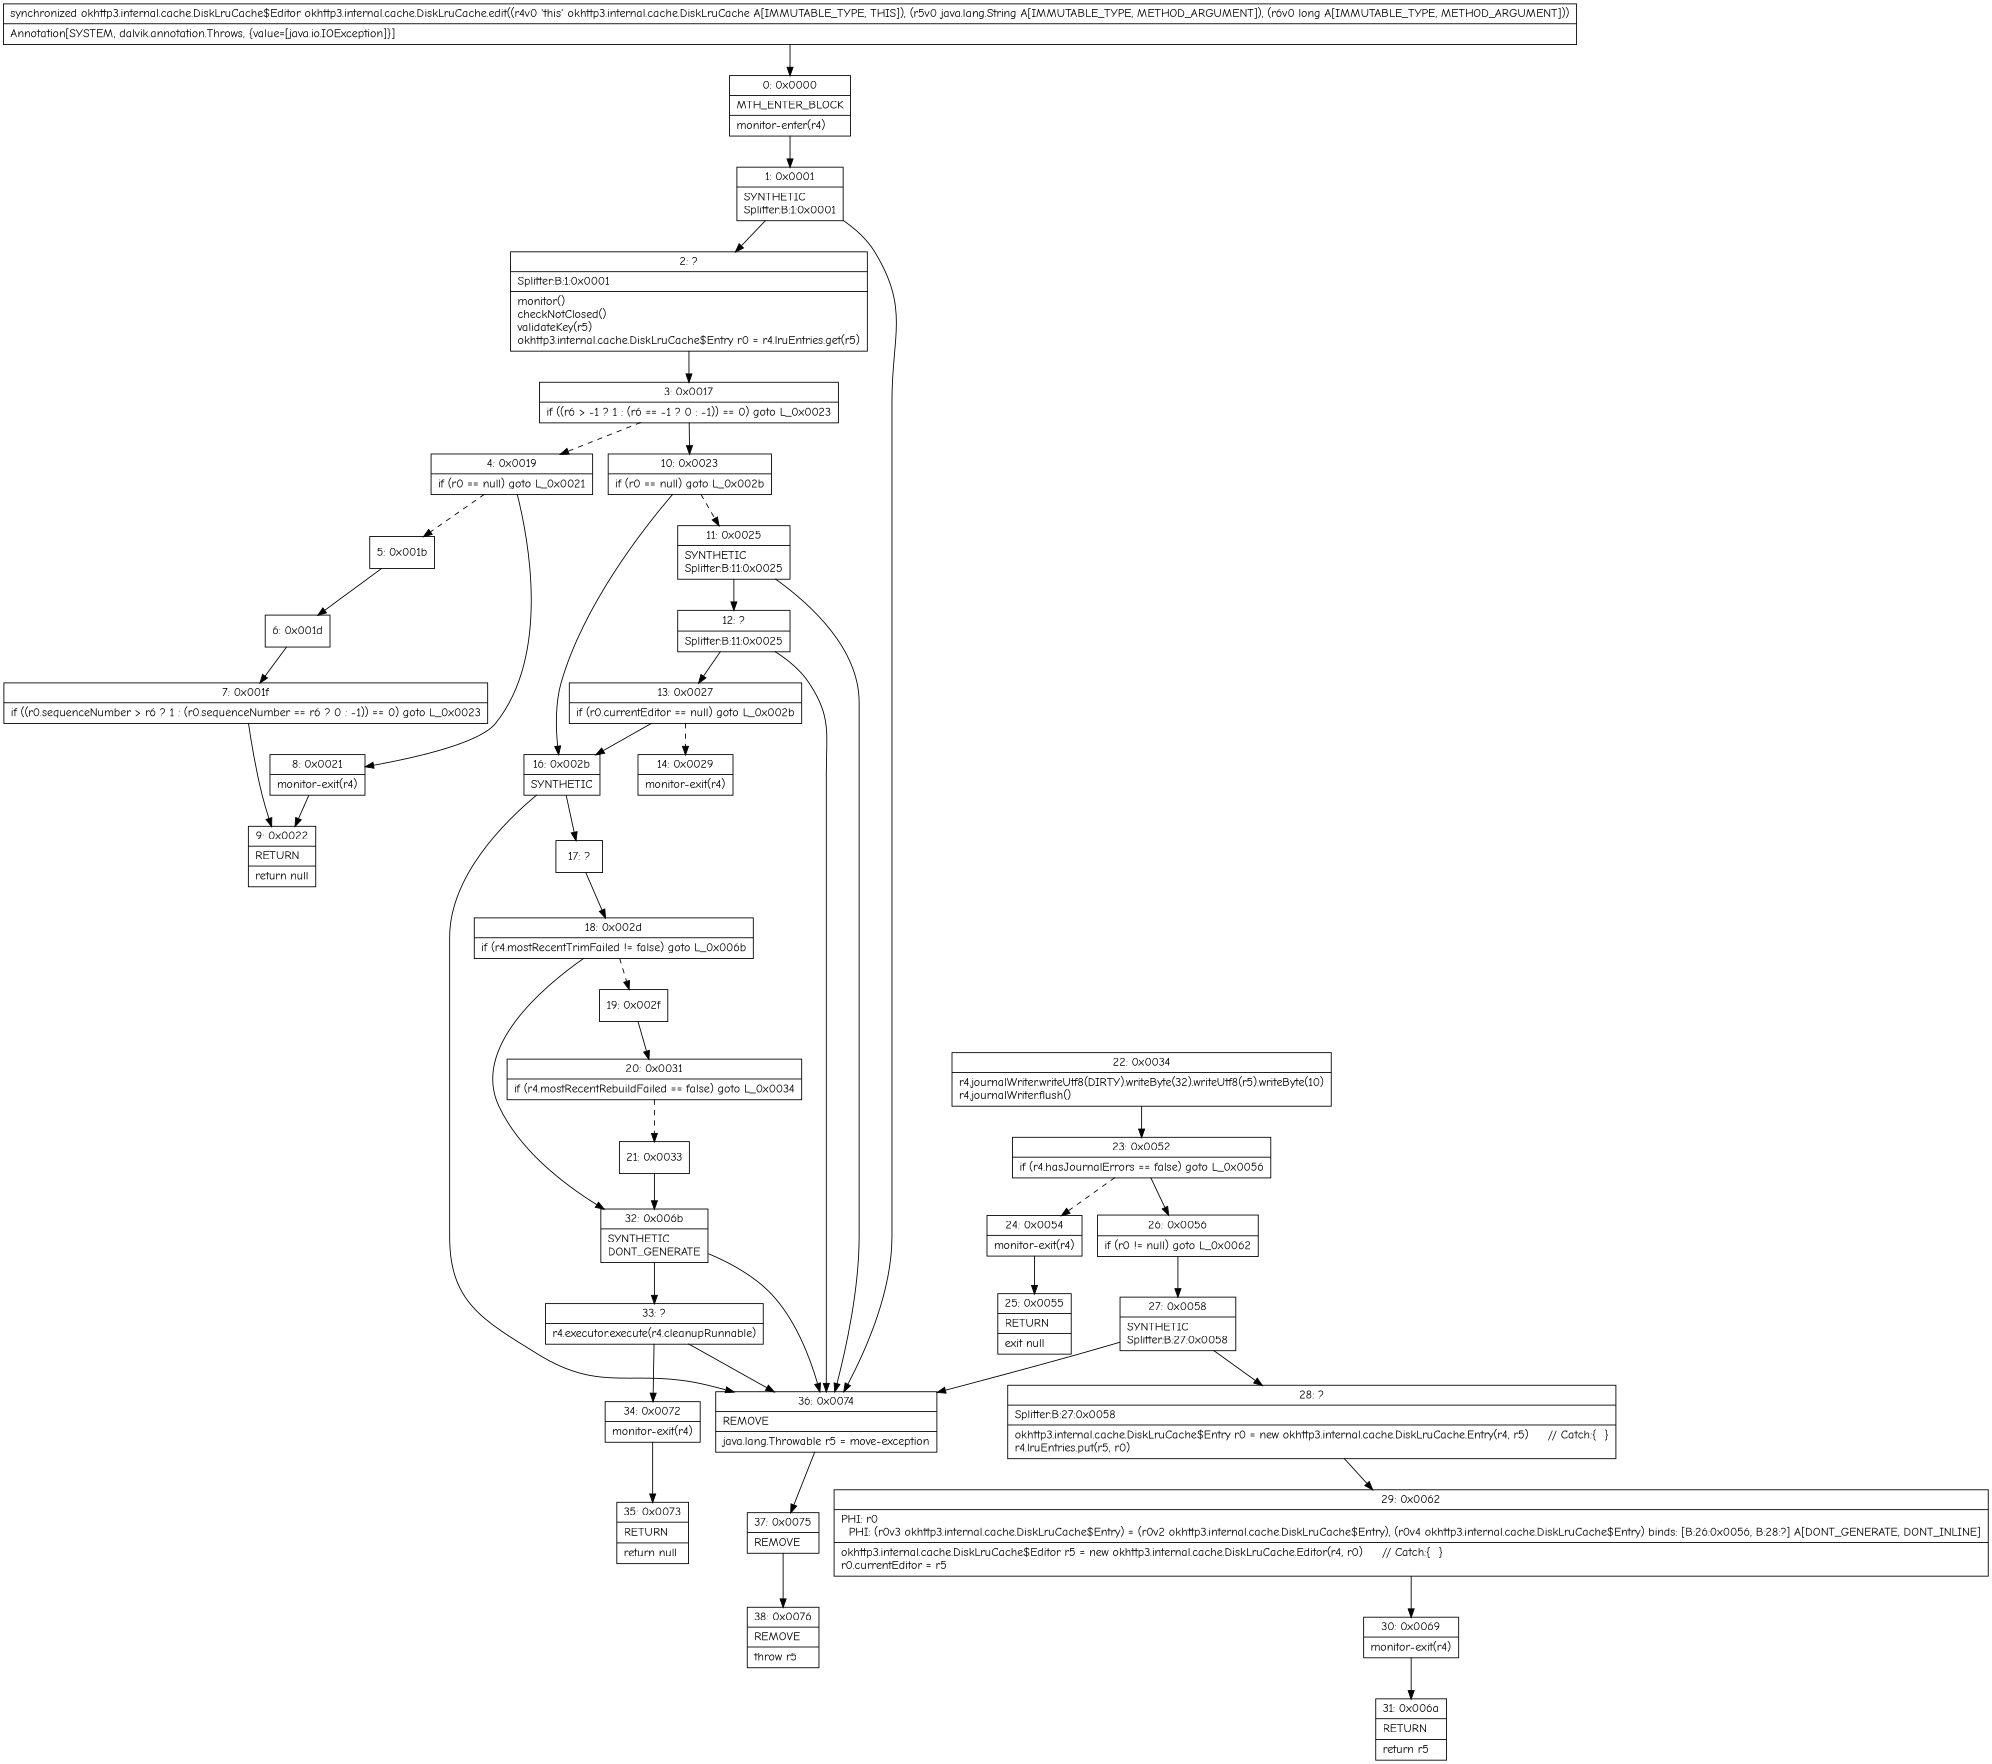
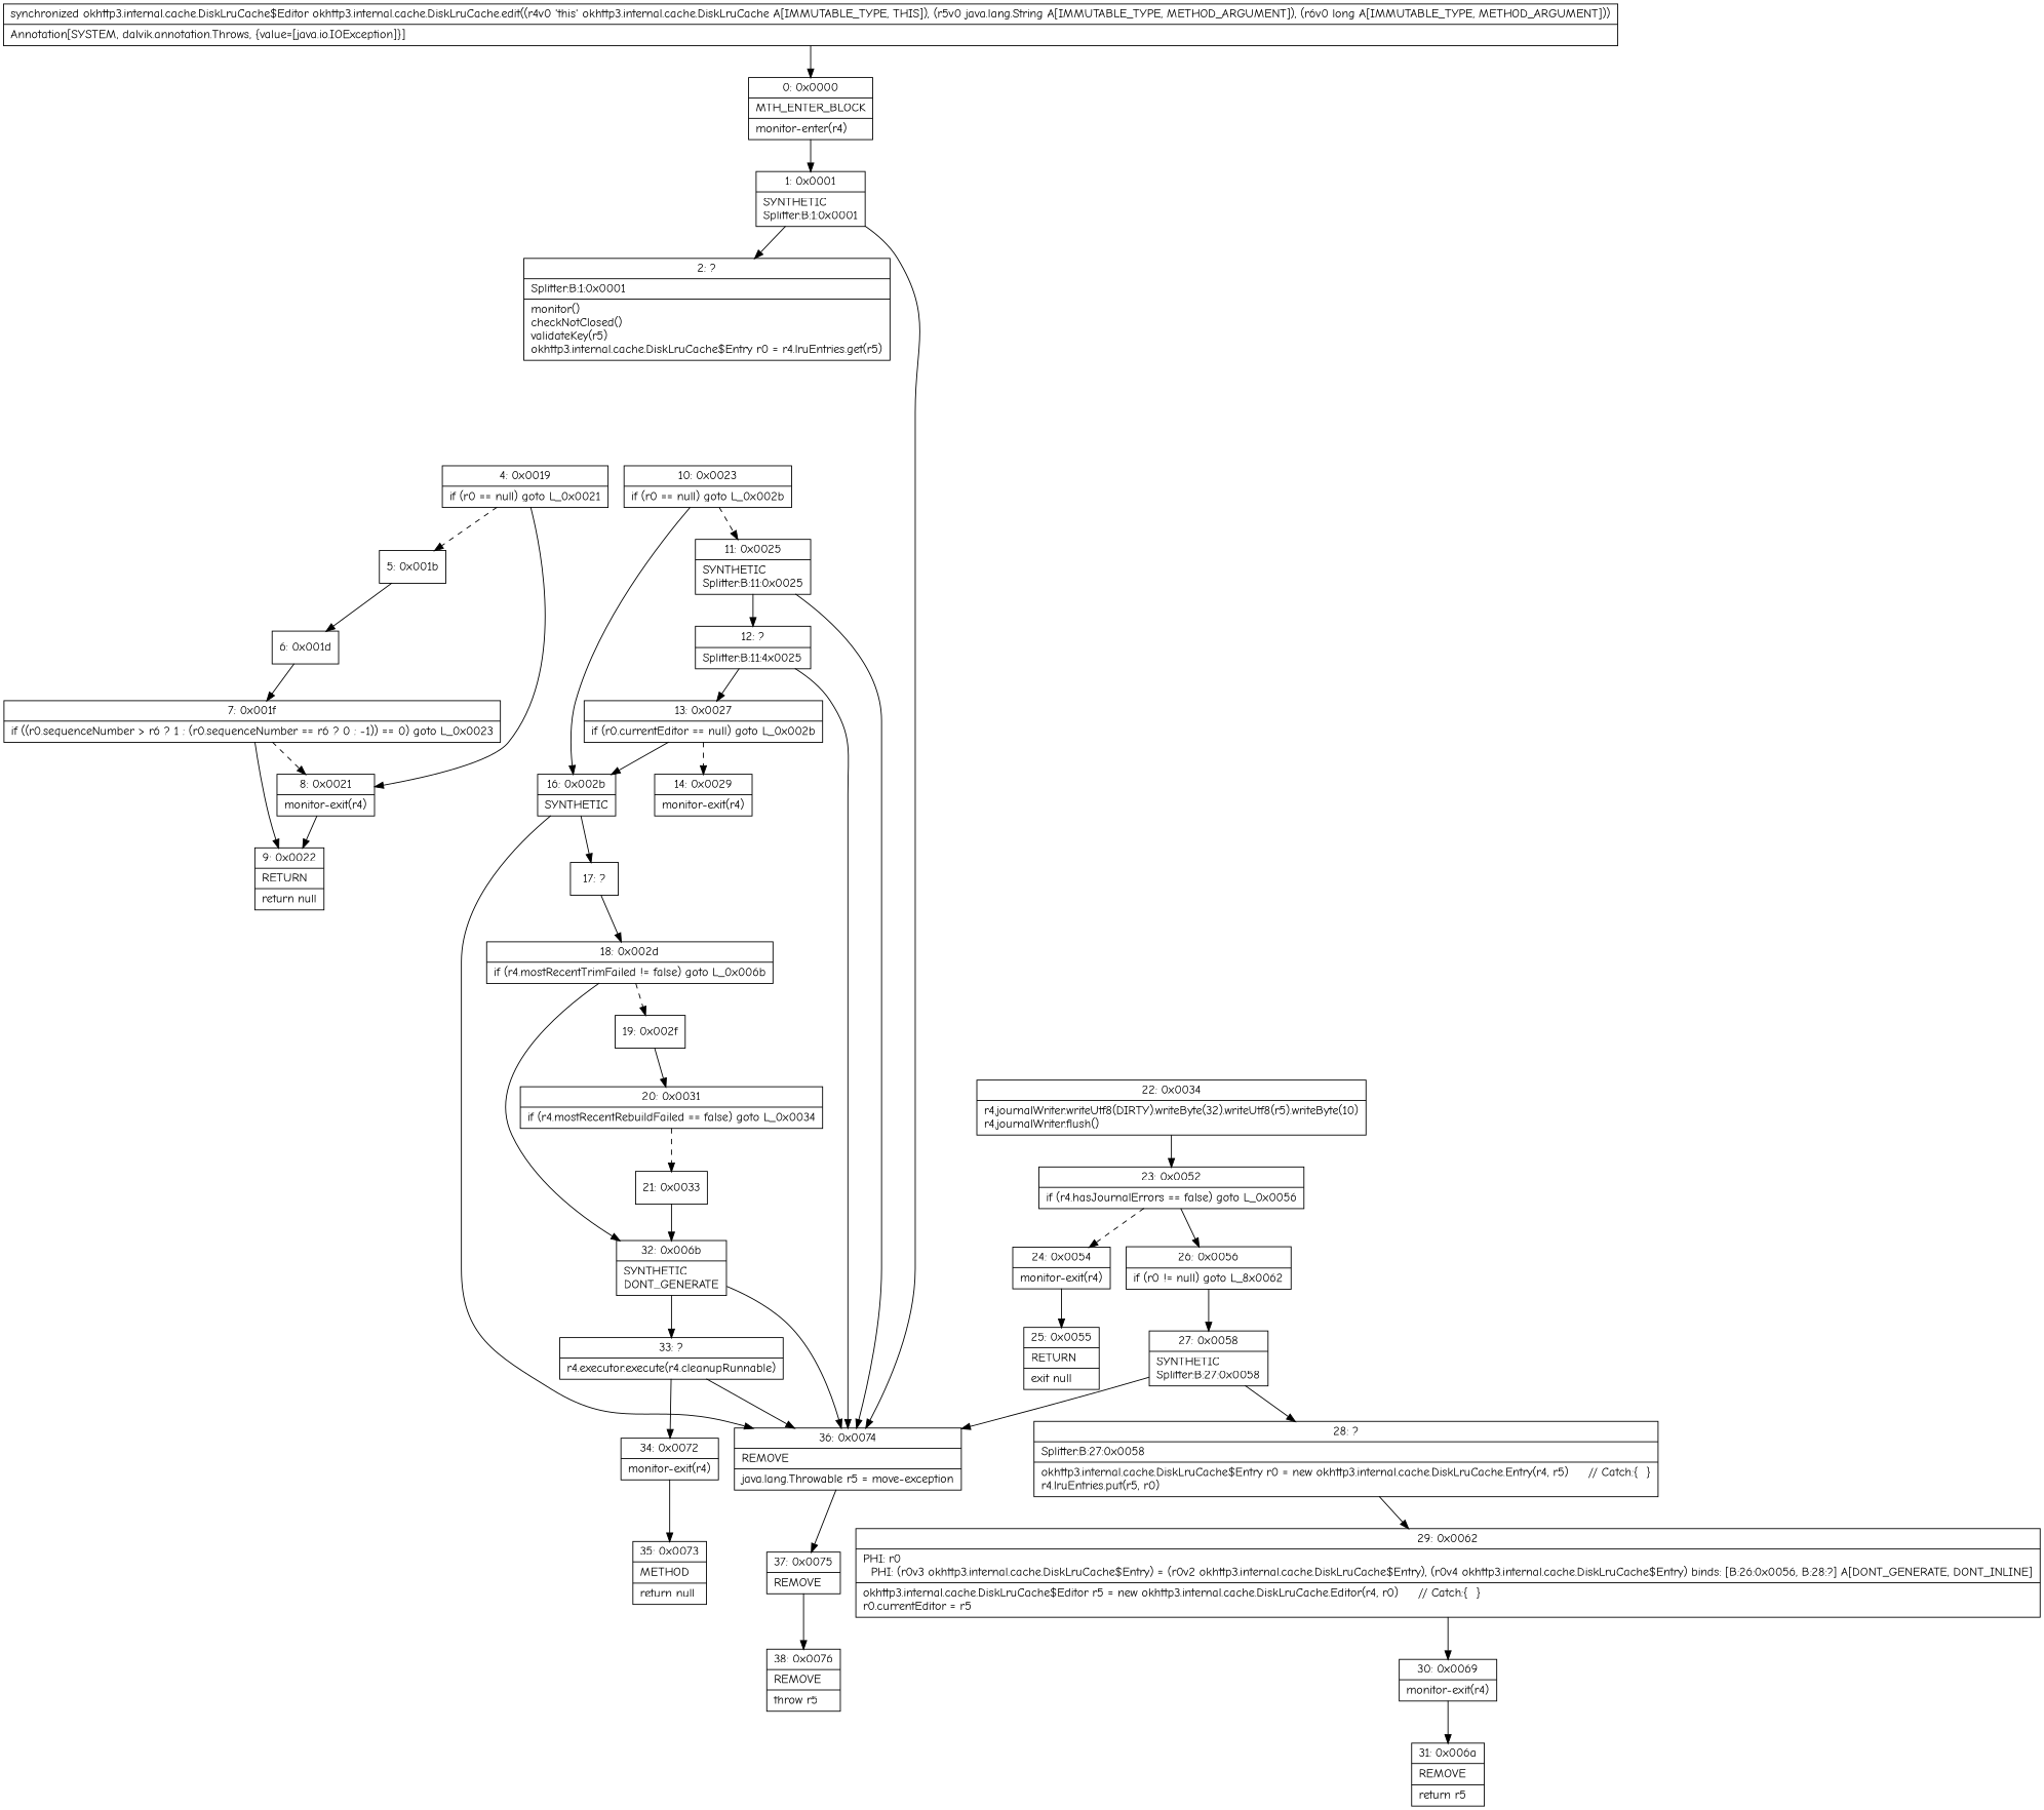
  digraph {
    fontname="Comic Neue"
    node [fontname="Comic Neue" shape=record]
    edge [fontname="Comic Neue"]
    n1 [label="{0\:\ 0x0000|MTH_ENTER_BLOCK\l|monitor\-enter(r4)\l}"]
    n2 [label="{1\:\ 0x0001|SYNTHETIC\lSplitter:B:1:0x0001\l}"]
    n3 [label="{2\:\ ?|Splitter:B:1:0x0001\l|monitor()\lcheckNotClosed()\lvalidateKey(r5)\lokhttp3.internal.cache.DiskLruCache$Entry r0 = r4.lruEntries.get(r5)\l}"]
    n4 [label="{36\:\ 0x0074|REMOVE\l|java.lang.Throwable r5 = move\-exception\l}"]
-   n5 [label="{3\:\ 0x0017|if ((r6 \> \-1 ? 1 : (r6 == \-1 ? 0 : \-1)) == 0) goto L_0x0023\l}"]
    n6 [label="{37\:\ 0x0075|REMOVE\l}"]
    n7 [label="{4\:\ 0x0019|if (r0 == null) goto L_0x0021\l}"]
    n8 [label="{10\:\ 0x0023|if (r0 == null) goto L_0x002b\l}"]
    n9 [label="{5\:\ 0x001b}"]
    n10 [label="{8\:\ 0x0021|monitor\-exit(r4)\l}"]
    n11 [label="{11\:\ 0x0025|SYNTHETIC\lSplitter:B:11:0x0025\l}"]
    n12 [label="{16\:\ 0x002b|SYNTHETIC\l}"]
    n13 [label="{6\:\ 0x001d}"]
    n14 [label="{9\:\ 0x0022|RETURN\l|return null\l}"]
    n15 [label="{7\:\ 0x001f|if ((r0.sequenceNumber \> r6 ? 1 : (r0.sequenceNumber == r6 ? 0 : \-1)) == 0) goto L_0x0023\l}"]
-   n16 [label="{12\:\ ?|Splitter:B:11:0x0025\l}"]
+   n16 [label="{12\:\ ?|Splitter:B:11:4x0025\l}"]
    n17 [label="{17\:\ ?}"]
    n18 [label="{13\:\ 0x0027|if (r0.currentEditor == null) goto L_0x002b\l}"]
    n19 [label="{14\:\ 0x0029|monitor\-exit(r4)\l}"]
    n20 [label="{18\:\ 0x002d|if (r4.mostRecentTrimFailed != false) goto L_0x006b\l}"]
    n21 [label="{19\:\ 0x002f}"]
    n22 [label="{32\:\ 0x006b|SYNTHETIC\lDONT_GENERATE\l}"]
    n23 [label="{20\:\ 0x0031|if (r4.mostRecentRebuildFailed == false) goto L_0x0034\l}"]
    n24 [label="{33\:\ ?|r4.executor.execute(r4.cleanupRunnable)\l}"]
    n25 [label="{21\:\ 0x0033}"]
    n26 [label="{22\:\ 0x0034|r4.journalWriter.writeUtf8(DIRTY).writeByte(32).writeUtf8(r5).writeByte(10)\lr4.journalWriter.flush()\l}"]
    n27 [label="{23\:\ 0x0052|if (r4.hasJournalErrors == false) goto L_0x0056\l}"]
    n28 [label="{24\:\ 0x0054|monitor\-exit(r4)\l}"]
-   n29 [label="{26\:\ 0x0056|if (r0 != null) goto L_0x0062\l}"]
+   n29 [label="{26\:\ 0x0056|if (r0 != null) goto L_8x0062\l}"]
    n30 [label="{25\:\ 0x0055|RETURN\l|exit null\l}"]
    n31 [label="{27\:\ 0x0058|SYNTHETIC\lSplitter:B:27:0x0058\l}"]
    n32 [label="{28\:\ ?|Splitter:B:27:0x0058\l|okhttp3.internal.cache.DiskLruCache$Entry r0 = new okhttp3.internal.cache.DiskLruCache.Entry(r4, r5)     \/\/ Catch:\{  \}\lr4.lruEntries.put(r5, r0)\l}"]
    n33 [label="{29\:\ 0x0062|PHI: r0 \l  PHI: (r0v3 okhttp3.internal.cache.DiskLruCache$Entry) = (r0v2 okhttp3.internal.cache.DiskLruCache$Entry), (r0v4 okhttp3.internal.cache.DiskLruCache$Entry) binds: [B:26:0x0056, B:28:?] A[DONT_GENERATE, DONT_INLINE]\l|okhttp3.internal.cache.DiskLruCache$Editor r5 = new okhttp3.internal.cache.DiskLruCache.Editor(r4, r0)     \/\/ Catch:\{  \}\lr0.currentEditor = r5\l}"]
    n34 [label="{30\:\ 0x0069|monitor\-exit(r4)\l}"]
-   n35 [label="{31\:\ 0x006a|RETURN\l|return r5\l}"]
+   n35 [label="{31\:\ 0x006a|REMOVE\l|return r5\l}"]
    n36 [label="{34\:\ 0x0072|monitor\-exit(r4)\l}"]
-   n37 [label="{35\:\ 0x0073|RETURN\l|return null\l}"]
+   n37 [label="{35\:\ 0x0073|METHOD\l|return null\l}"]
    n38 [label="{38\:\ 0x0076|REMOVE\l|throw r5\l}"]
    n39 [label="{synchronized okhttp3.internal.cache.DiskLruCache$Editor okhttp3.internal.cache.DiskLruCache.edit((r4v0 'this' okhttp3.internal.cache.DiskLruCache A[IMMUTABLE_TYPE, THIS]), (r5v0 java.lang.String A[IMMUTABLE_TYPE, METHOD_ARGUMENT]), (r6v0 long A[IMMUTABLE_TYPE, METHOD_ARGUMENT]))  | Annotation[SYSTEM, dalvik.annotation.Throws, \{value=[java.io.IOException]\}]\l}"]
    n1 -> n2
    n2 -> n3
    n2 -> n4
-   n3 -> n5
    n4 -> n6
-   n5 -> n7 [style=dashed]
-   n5 -> n8
    n6 -> n38
    n7 -> n9 [style=dashed]
    n7 -> n10
    n8 -> n11 [style=dashed]
    n8 -> n12
    n9 -> n13
    n10 -> n14
    n11 -> n4
    n11 -> n16
    n12 -> n4
    n12 -> n17
    n13 -> n15
+   n15 -> n10 [style=dashed]
    n15 -> n14
    n16 -> n4
    n16 -> n18
    n17 -> n20
    n18 -> n12
    n18 -> n19 [style=dashed]
    n20 -> n21 [style=dashed]
    n20 -> n22
    n21 -> n23
    n22 -> n4
    n22 -> n24
    n23 -> n25 [style=dashed]
    n24 -> n4
    n24 -> n36
    n25 -> n22
    n26 -> n27
    n27 -> n28 [style=dashed]
    n27 -> n29
    n28 -> n30
    n29 -> n31 [style=solid]
    n31 -> n4
    n31 -> n32
    n32 -> n33
    n33 -> n34
    n34 -> n35
    n36 -> n37
    n39 -> n1
  }
